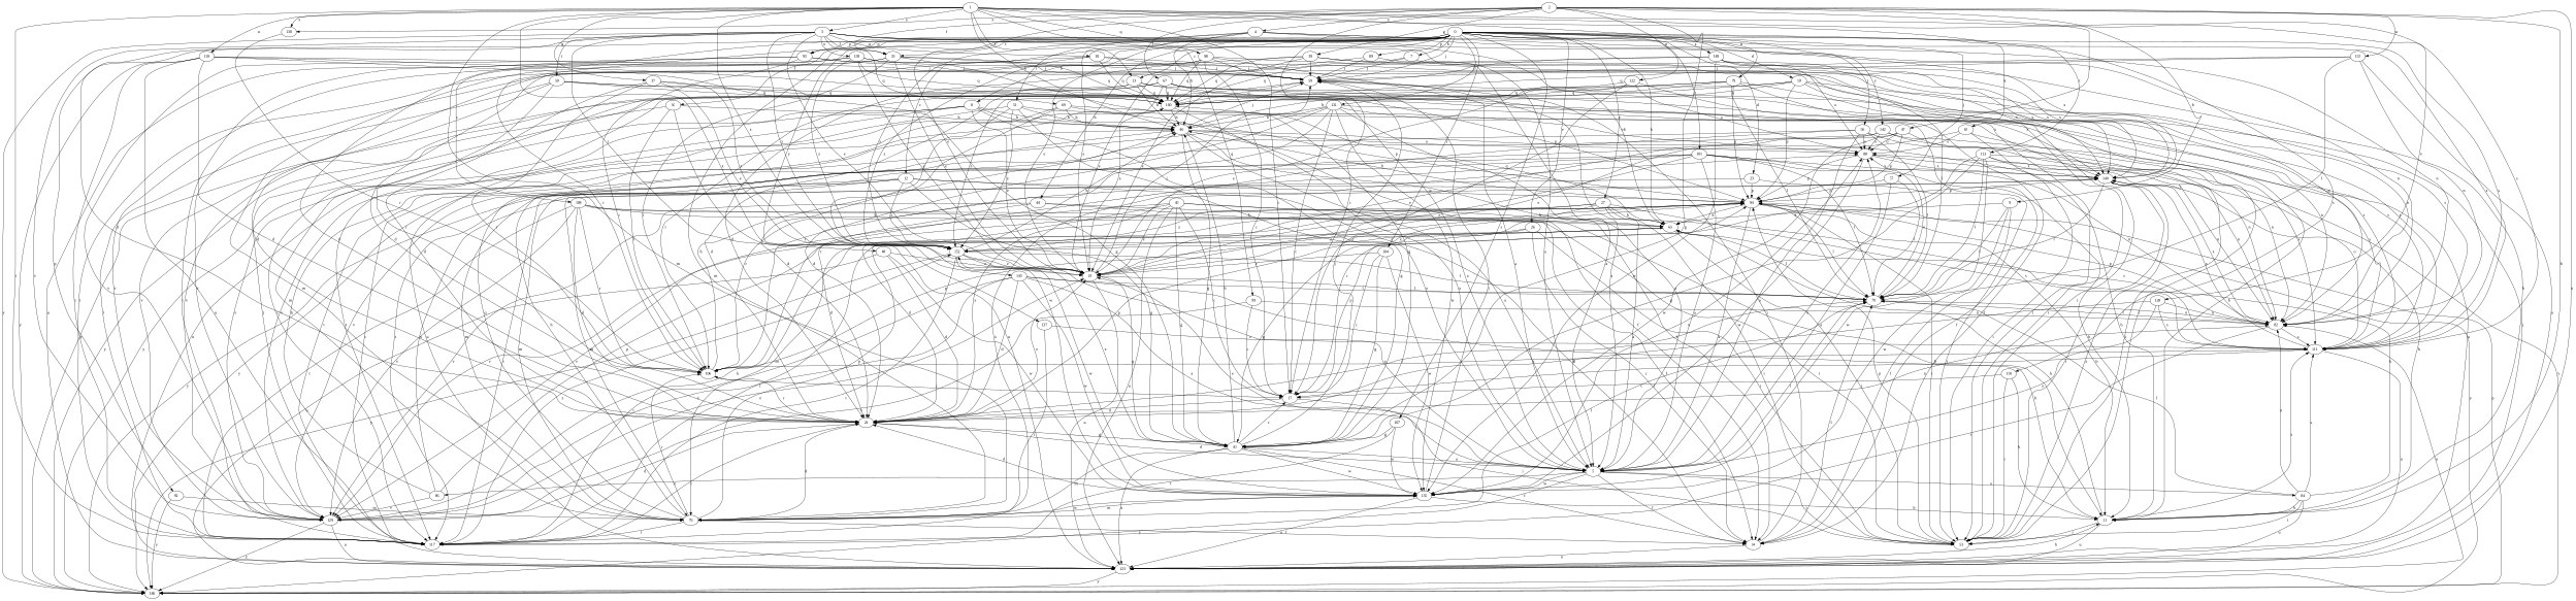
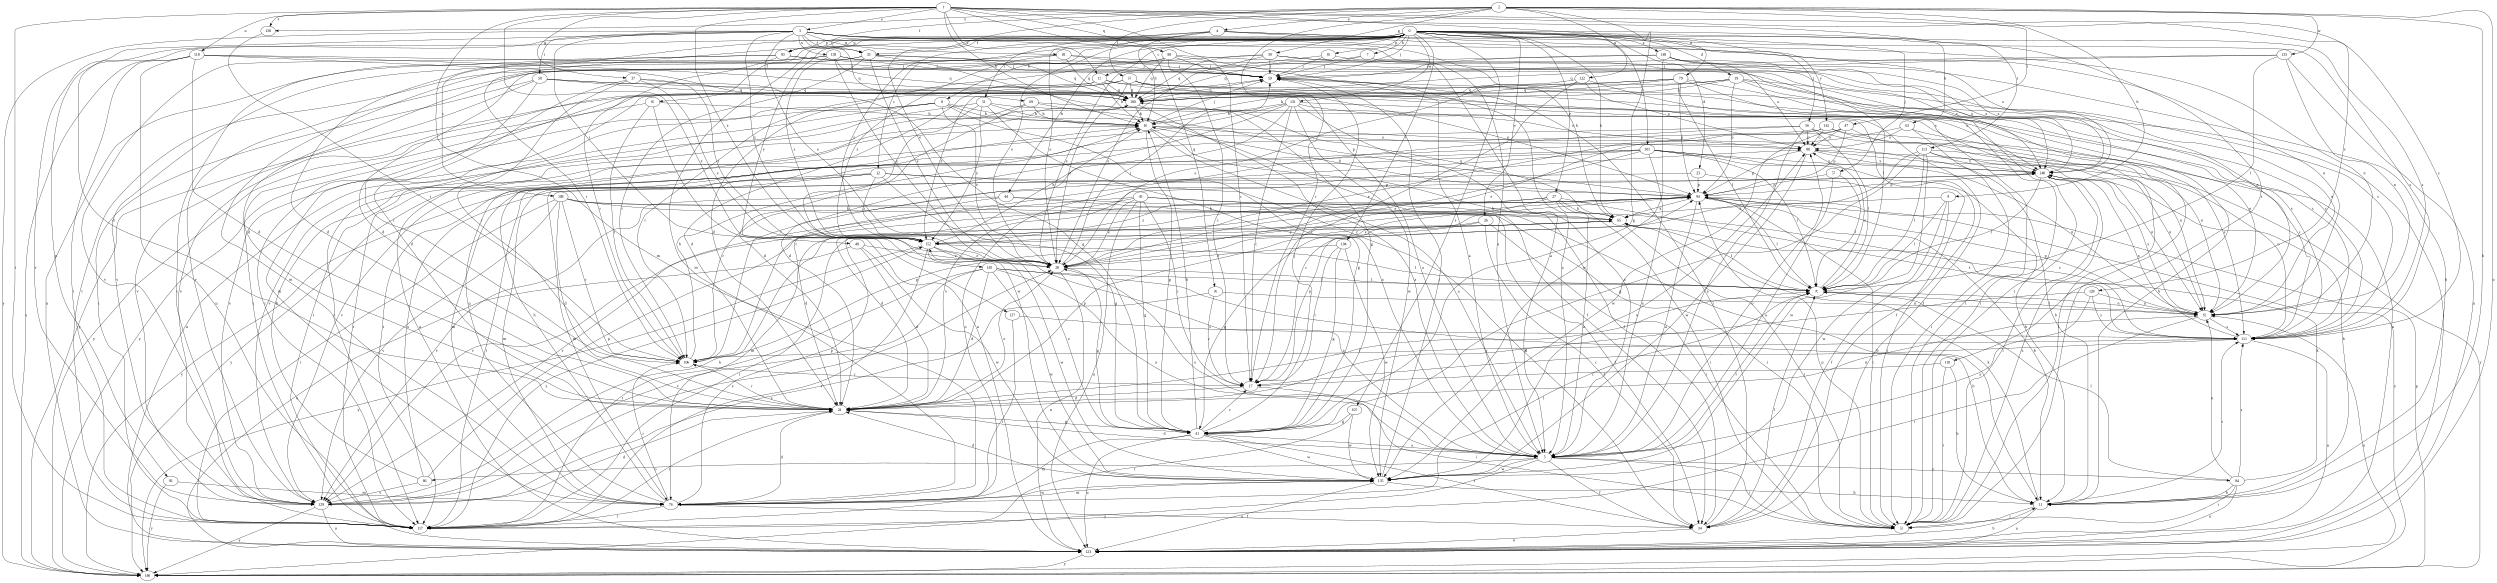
  strict digraph {
    fontname="Liberation Serif"
    node [fontname="Liberation Serif"]
    edge [fontname="Liberation Serif"]
    0
    7
    8
    12
    13
    19
    23
    26
    27
    28
    30
    33
    44
    56
    57
    59
    63
    65
    76
    89
    92
    93
    101
    104
    106
    107
    108
    110
    111
    131
    142
    145
    149
    152
    140
    100
    46
    123
    5
    129
    146
    94
    117
    41
    34
    11
    82
    53
    70
    24
    88
    135
    17
    1
    3
    37
    79
    98
    99
    113
    118
    128
    137
    138
    48
    50
    69
    81
    139
    45
    2
    4
    9
    39
    47
    67
    122
    133
    51
    84
    86
    0 -> 7 [label=b]
    0 -> 8 [label=b]
    0 -> 12 [label=c]
    0 -> 13 [label=c]
    0 -> 19 [label=d]
    0 -> 23 [label=d]
    0 -> 26 [label=e]
    0 -> 27 [label=e]
    0 -> 28 [label=e]
    0 -> 30 [label=f]
    0 -> 33 [label=f]
    0 -> 44 [label=h]
    0 -> 56 [label=j]
    0 -> 57 [label=j]
    0 -> 59 [label=j]
    0 -> 63 [label=k]
    0 -> 65 [label=k]
    0 -> 76 [label=m]
    0 -> 89 [label=p]
    0 -> 92 [label=p]
    0 -> 93 [label=p]
    0 -> 101 [label=r]
    0 -> 104 [label=r]
    0 -> 106 [label=r]
    0 -> 107 [label=s]
    0 -> 108 [label=s]
    0 -> 110 [label=s]
    0 -> 111 [label=s]
-   0 -> 131 [label=l]
+   0 -> 131 [label=w]
    0 -> 142 [label=y]
    0 -> 145 [label=y]
    0 -> 149 [label=z]
    0 -> 152 [label=z]
    7 -> 59 [label=j]
    7 -> 140 [label=x]
    7 -> 100 [label=q]
    8 -> 28 [label=e]
    8 -> 46 [label=h]
    8 -> 123 [label=u]
    8 -> 5 [label=a]
    8 -> 129 [label=v]
    8 -> 146 [label=y]
    8 -> 94 [label=p]
    12 -> 76 [label=m]
    12 -> 152 [label=z]
    12 -> 146 [label=y]
    12 -> 94 [label=p]
    12 -> 117 [label=t]
    12 -> 41 [label=g]
    12 -> 34 [label=f]
    13 -> 106 [label=r]
    13 -> 111 [label=s]
    13 -> 100 [label=q]
    13 -> 46 [label=h]
    13 -> 129 [label=v]
    13 -> 11 [label=b]
    19 -> 76 [label=m]
    19 -> 111 [label=s]
    19 -> 152 [label=z]
    19 -> 100 [label=q]
    19 -> 94 [label=p]
    19 -> 82 [label=n]
    19 -> 53 [label=i]
    23 -> 76 [label=m]
    23 -> 94 [label=p]
    23 -> 53 [label=i]
    26 -> 152 [label=z]
    26 -> 41 [label=g]
    26 -> 34 [label=f]
    26 -> 53 [label=i]
    27 -> 28 [label=e]
    27 -> 65 [label=k]
    27 -> 111 [label=s]
    27 -> 152 [label=z]
    27 -> 5 [label=a]
    27 -> 129 [label=v]
    27 -> 53 [label=i]
    28 -> 59 [label=j]
    28 -> 123 [label=u]
    28 -> 41 [label=g]
    28 -> 70 [label=l]
    30 -> 106 [label=r]
    30 -> 46 [label=h]
    30 -> 123 [label=u]
    30 -> 146 [label=y]
    33 -> 28 [label=e]
    33 -> 59 [label=j]
    33 -> 76 [label=m]
    33 -> 106 [label=r]
    33 -> 100 [label=q]
    33 -> 129 [label=v]
    33 -> 41 [label=g]
    44 -> 65 [label=k]
    44 -> 111 [label=s]
    44 -> 129 [label=v]
    44 -> 24 [label=d]
    56 -> 106 [label=r]
    56 -> 5 [label=a]
    56 -> 117 [label=t]
    56 -> 82 [label=n]
    56 -> 70 [label=l]
    56 -> 88 [label=o]
    57 -> 5 [label=a]
    57 -> 94 [label=p]
    57 -> 70 [label=l]
    59 -> 100 [label=q]
    59 -> 5 [label=a]
    63 -> 111 [label=s]
    63 -> 129 [label=v]
    63 -> 53 [label=i]
    63 -> 88 [label=o]
    65 -> 152 [label=z]
    65 -> 100 [label=q]
    65 -> 117 [label=t]
    65 -> 53 [label=i]
    65 -> 70 [label=l]
    76 -> 106 [label=r]
    76 -> 100 [label=q]
    76 -> 46 [label=h]
    76 -> 94 [label=p]
    76 -> 117 [label=t]
    76 -> 34 [label=f]
    76 -> 70 [label=l]
    76 -> 24 [label=d]
    76 -> 88 [label=o]
    76 -> 135 [label=w]
    89 -> 28 [label=e]
    89 -> 59 [label=j]
    89 -> 5 [label=a]
    92 -> 76 [label=m]
    92 -> 146 [label=y]
    93 -> 59 [label=j]
    93 -> 106 [label=r]
    93 -> 129 [label=v]
    93 -> 117 [label=t]
    93 -> 53 [label=i]
    101 -> 28 [label=e]
    101 -> 76 [label=m]
    101 -> 106 [label=r]
    101 -> 140 [label=x]
    101 -> 5 [label=a]
    101 -> 146 [label=y]
    101 -> 11 [label=b]
    101 -> 82 [label=n]
    101 -> 70 [label=l]
    104 -> 28 [label=e]
    104 -> 41 [label=g]
    104 -> 135 [label=w]
    104 -> 17 [label=c]
    106 -> 46 [label=h]
    106 -> 94 [label=p]
    106 -> 17 [label=c]
    107 -> 117 [label=t]
    107 -> 41 [label=g]
    107 -> 135 [label=w]
    108 -> 65 [label=k]
    108 -> 106 [label=r]
    108 -> 129 [label=v]
    108 -> 117 [label=t]
    108 -> 11 [label=b]
    108 -> 53 [label=i]
    108 -> 24 [label=d]
    110 -> 11 [label=b]
    110 -> 53 [label=i]
    110 -> 17 [label=c]
    111 -> 106 [label=r]
    111 -> 140 [label=x]
    111 -> 123 [label=u]
    111 -> 88 [label=o]
    111 -> 17 [label=c]
    131 -> 106 [label=r]
    131 -> 46 [label=h]
    131 -> 123 [label=u]
    131 -> 5 [label=a]
    131 -> 117 [label=t]
    131 -> 34 [label=f]
    131 -> 24 [label=d]
    131 -> 135 [label=w]
    131 -> 17 [label=c]
    142 -> 28 [label=e]
    142 -> 111 [label=s]
    142 -> 117 [label=t]
    142 -> 82 [label=n]
    142 -> 88 [label=o]
    145 -> 5 [label=a]
    145 -> 129 [label=v]
    145 -> 117 [label=t]
    145 -> 11 [label=b]
    145 -> 70 [label=l]
    145 -> 24 [label=d]
    145 -> 135 [label=w]
    149 -> 59 [label=j]
    149 -> 140 [label=x]
    149 -> 129 [label=v]
    149 -> 11 [label=b]
    149 -> 88 [label=o]
    149 -> 135 [label=w]
    152 -> 28 [label=e]
    152 -> 46 [label=h]
    152 -> 5 [label=a]
    152 -> 146 [label=y]
    152 -> 117 [label=t]
    152 -> 70 [label=l]
    152 -> 135 [label=w]
    140 -> 94 [label=p]
    140 -> 11 [label=b]
    140 -> 53 [label=i]
    140 -> 70 [label=l]
    100 -> 46 [label=h]
    100 -> 5 [label=a]
    100 -> 129 [label=v]
    46 -> 59 [label=j]
    46 -> 5 [label=a]
    46 -> 41 [label=g]
    46 -> 34 [label=f]
    46 -> 11 [label=b]
    46 -> 88 [label=o]
    123 -> 59 [label=j]
    123 -> 146 [label=y]
    123 -> 11 [label=b]
    5 -> 28 [label=e]
    5 -> 146 [label=y]
    5 -> 34 [label=f]
    5 -> 53 [label=i]
    5 -> 70 [label=l]
    5 -> 24 [label=d]
    5 -> 88 [label=o]
    5 -> 135 [label=w]
    5 -> 84 [label=o]
    5 -> 86 [label=o]
    129 -> 28 [label=e]
    129 -> 65 [label=k]
    129 -> 123 [label=u]
    129 -> 146 [label=y]
    129 -> 24 [label=d]
    146 -> 94 [label=p]
    146 -> 82 [label=n]
    94 -> 65 [label=k]
    94 -> 76 [label=m]
    94 -> 46 [label=h]
    94 -> 5 [label=a]
    94 -> 146 [label=y]
    94 -> 11 [label=b]
    94 -> 53 [label=i]
    94 -> 70 [label=l]
    117 -> 59 [label=j]
    117 -> 152 [label=z]
    41 -> 59 [label=j]
    41 -> 76 [label=m]
    41 -> 152 [label=z]
    41 -> 46 [label=h]
    41 -> 123 [label=u]
    41 -> 5 [label=a]
    41 -> 34 [label=f]
    41 -> 135 [label=w]
    41 -> 17 [label=c]
    34 -> 59 [label=j]
    34 -> 123 [label=u]
    34 -> 70 [label=l]
    11 -> 65 [label=k]
    11 -> 111 [label=s]
    11 -> 123 [label=u]
    11 -> 53 [label=i]
    82 -> 111 [label=s]
    82 -> 140 [label=x]
    82 -> 94 [label=p]
    82 -> 117 [label=t]
    82 -> 70 [label=l]
    53 -> 140 [label=x]
    53 -> 94 [label=p]
    70 -> 82 [label=n]
    70 -> 88 [label=o]
    24 -> 28 [label=e]
    24 -> 106 [label=r]
    24 -> 140 [label=x]
    24 -> 94 [label=p]
    24 -> 117 [label=t]
    24 -> 41 [label=g]
    24 -> 82 [label=n]
    24 -> 70 [label=l]
    88 -> 140 [label=x]
    88 -> 94 [label=p]
    88 -> 82 [label=n]
    88 -> 135 [label=w]
    135 -> 59 [label=j]
    135 -> 76 [label=m]
    135 -> 123 [label=u]
    135 -> 11 [label=b]
    135 -> 24 [label=d]
    135 -> 88 [label=o]
    17 -> 94 [label=p]
    17 -> 53 [label=i]
    17 -> 24 [label=d]
    1 -> 13 [label=c]
    1 -> 76 [label=m]
    1 -> 111 [label=s]
    1 -> 152 [label=z]
    1 -> 46 [label=h]
    1 -> 117 [label=t]
    1 -> 17 [label=c]
    1 -> 3 [label=a]
    1 -> 37 [label=g]
    1 -> 79 [label=n]
    1 -> 98 [label=q]
    1 -> 99 [label=q]
    1 -> 113 [label=t]
    1 -> 118 [label=u]
    1 -> 128 [label=v]
    1 -> 137 [label=x]
    1 -> 138 [label=x]
    3 -> 28 [label=e]
    3 -> 33 [label=f]
    3 -> 65 [label=k]
    3 -> 152 [label=z]
    3 -> 5 [label=a]
    3 -> 129 [label=v]
    3 -> 146 [label=y]
    3 -> 82 [label=n]
    3 -> 24 [label=d]
    3 -> 48 [label=i]
    3 -> 50 [label=i]
    3 -> 69 [label=l]
    3 -> 81 [label=n]
    3 -> 139 [label=x]
    37 -> 28 [label=e]
    37 -> 106 [label=r]
    37 -> 152 [label=z]
    37 -> 100 [label=q]
    37 -> 24 [label=d]
    79 -> 140 [label=x]
    79 -> 100 [label=q]
    79 -> 46 [label=h]
    79 -> 146 [label=y]
    79 -> 94 [label=p]
    79 -> 53 [label=i]
    79 -> 70 [label=l]
    98 -> 59 [label=j]
    98 -> 140 [label=x]
    98 -> 100 [label=q]
    98 -> 5 [label=a]
    98 -> 117 [label=t]
    98 -> 24 [label=d]
    98 -> 17 [label=c]
    99 -> 129 [label=v]
    99 -> 82 [label=n]
    99 -> 17 [label=c]
    113 -> 140 [label=x]
    113 -> 146 [label=y]
    113 -> 41 [label=g]
    113 -> 82 [label=n]
    113 -> 70 [label=l]
    113 -> 135 [label=w]
    113 -> 17 [label=c]
    118 -> 59 [label=j]
    118 -> 100 [label=q]
    118 -> 123 [label=u]
    118 -> 146 [label=y]
    118 -> 117 [label=t]
    118 -> 41 [label=g]
    118 -> 24 [label=d]
    128 -> 111 [label=s]
    128 -> 5 [label=a]
    128 -> 82 [label=n]
    128 -> 24 [label=d]
    137 -> 111 [label=s]
    137 -> 117 [label=t]
    138 -> 106 [label=r]
    48 -> 28 [label=e]
    48 -> 123 [label=u]
    48 -> 24 [label=d]
    48 -> 135 [label=w]
    50 -> 106 [label=r]
    50 -> 140 [label=x]
    50 -> 100 [label=q]
    50 -> 5 [label=a]
    50 -> 129 [label=v]
    50 -> 117 [label=t]
    69 -> 46 [label=h]
    69 -> 123 [label=u]
    69 -> 34 [label=f]
    69 -> 88 [label=o]
    69 -> 135 [label=w]
    81 -> 59 [label=j]
    81 -> 111 [label=s]
    81 -> 152 [label=z]
    81 -> 100 [label=q]
    81 -> 24 [label=d]
    139 -> 28 [label=e]
    139 -> 59 [label=j]
    139 -> 152 [label=z]
    139 -> 100 [label=q]
    139 -> 123 [label=u]
    139 -> 82 [label=n]
    139 -> 24 [label=d]
    45 -> 28 [label=e]
    45 -> 65 [label=k]
    45 -> 123 [label=u]
    45 -> 129 [label=v]
    45 -> 41 [label=g]
    45 -> 34 [label=f]
    45 -> 24 [label=d]
    45 -> 17 [label=c]
    2 -> 28 [label=e]
    2 -> 33 [label=f]
    2 -> 123 [label=u]
    2 -> 41 [label=g]
    2 -> 11 [label=b]
    2 -> 17 [label=c]
    2 -> 138 [label=x]
    2 -> 4 [label=a]
    2 -> 9 [label=b]
    2 -> 39 [label=g]
    2 -> 47 [label=i]
    2 -> 67 [label=l]
    2 -> 122 [label=u]
    2 -> 133 [label=w]
    4 -> 28 [label=e]
    4 -> 93 [label=p]
    4 -> 111 [label=s]
    4 -> 140 [label=x]
    4 -> 46 [label=h]
    4 -> 82 [label=n]
    4 -> 51 [label=i]
    9 -> 65 [label=k]
    9 -> 34 [label=f]
    9 -> 70 [label=l]
    9 -> 135 [label=w]
    39 -> 28 [label=e]
    39 -> 59 [label=j]
    39 -> 140 [label=x]
    39 -> 100 [label=q]
    39 -> 70 [label=l]
    39 -> 24 [label=d]
    47 -> 28 [label=e]
    47 -> 94 [label=p]
    47 -> 53 [label=i]
    47 -> 88 [label=o]
    47 -> 135 [label=w]
    67 -> 28 [label=e]
    67 -> 111 [label=s]
    67 -> 100 [label=q]
    67 -> 94 [label=p]
    67 -> 117 [label=t]
    67 -> 34 [label=f]
    67 -> 24 [label=d]
    122 -> 28 [label=e]
    122 -> 100 [label=q]
    122 -> 53 [label=i]
    122 -> 88 [label=o]
    122 -> 17 [label=c]
    133 -> 59 [label=j]
    133 -> 100 [label=q]
    133 -> 123 [label=u]
    133 -> 82 [label=n]
    133 -> 70 [label=l]
    51 -> 152 [label=z]
    51 -> 46 [label=h]
    51 -> 117 [label=t]
    51 -> 41 [label=g]
    51 -> 82 [label=n]
    51 -> 24 [label=d]
    84 -> 65 [label=k]
    84 -> 111 [label=s]
    84 -> 123 [label=u]
    84 -> 11 [label=b]
    84 -> 82 [label=n]
    84 -> 53 [label=i]
    84 -> 70 [label=l]
    86 -> 140 [label=x]
    86 -> 46 [label=h]
    86 -> 129 [label=v]
    86 -> 94 [label=p]
  }
